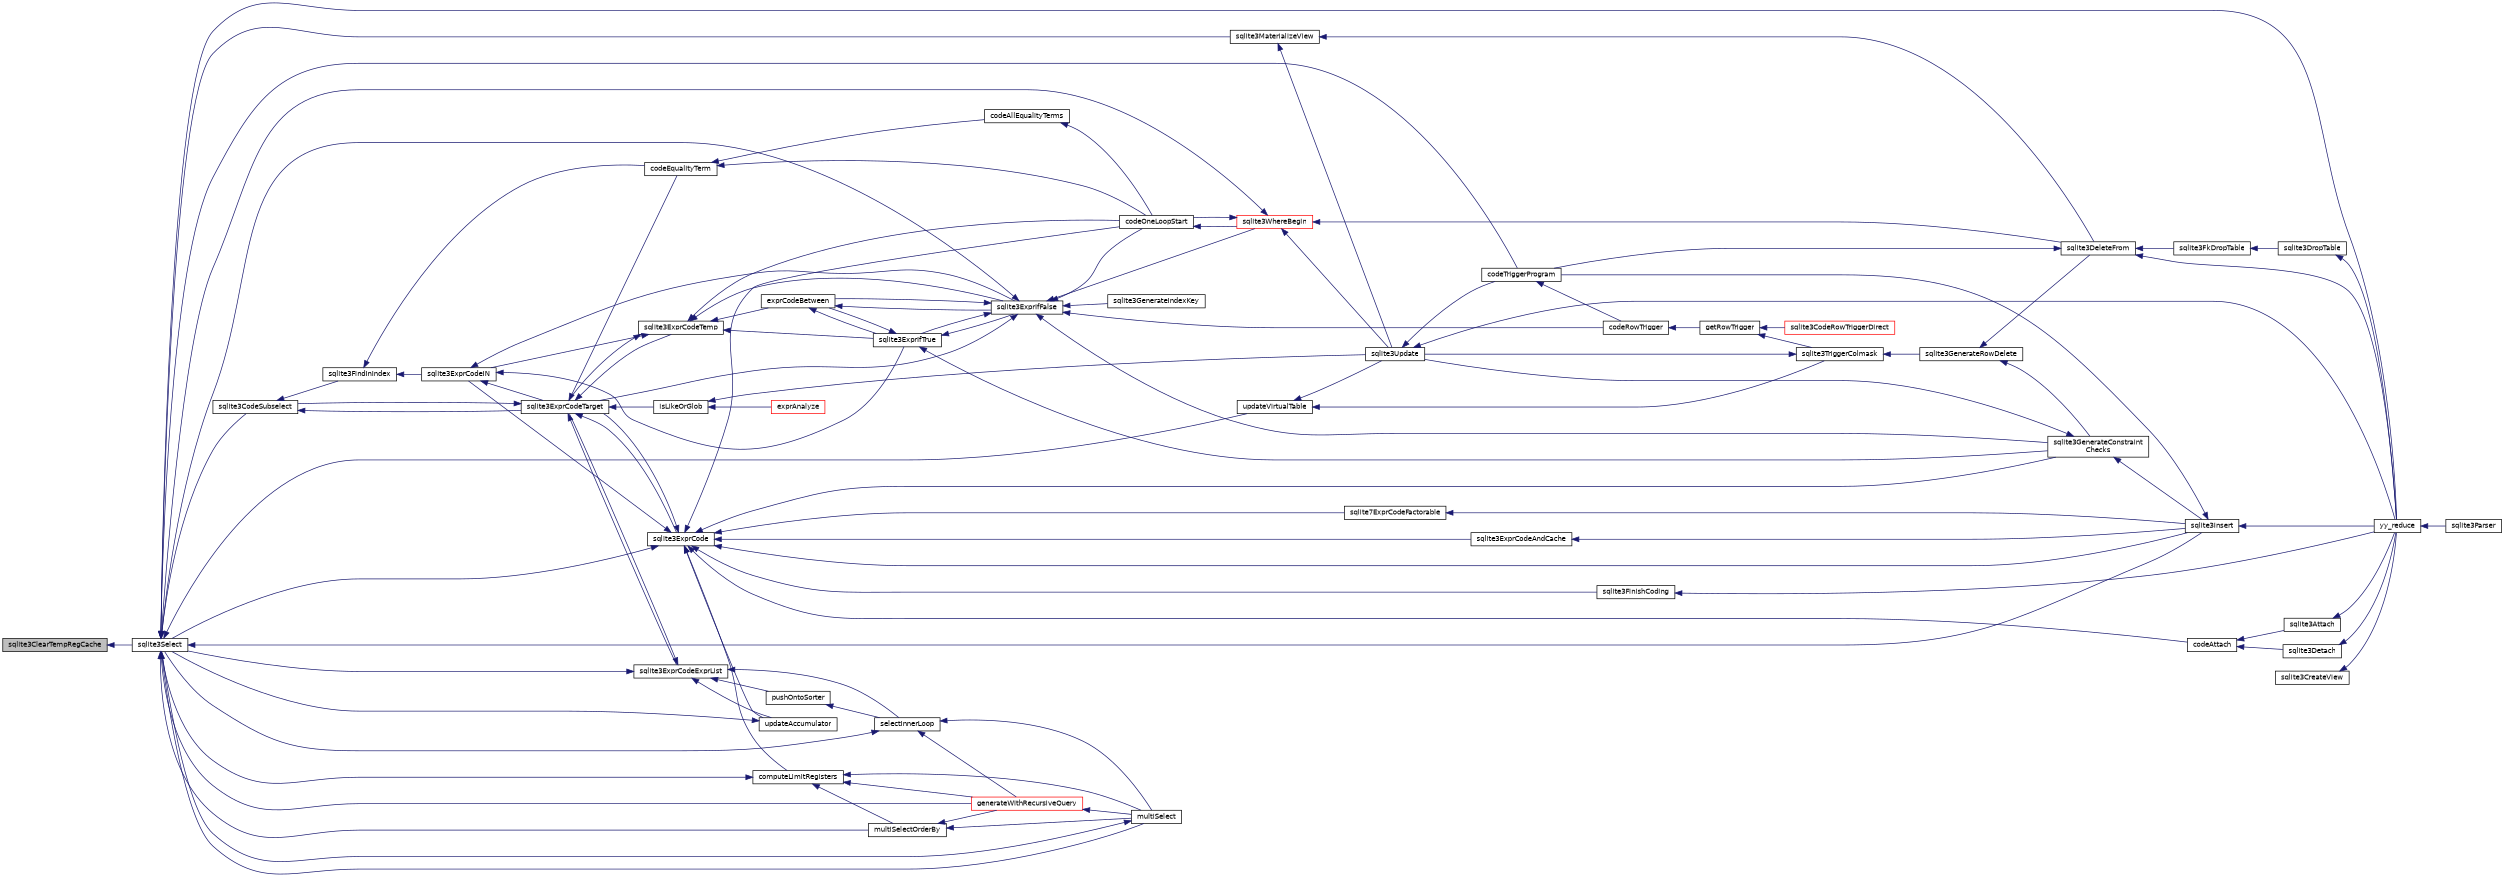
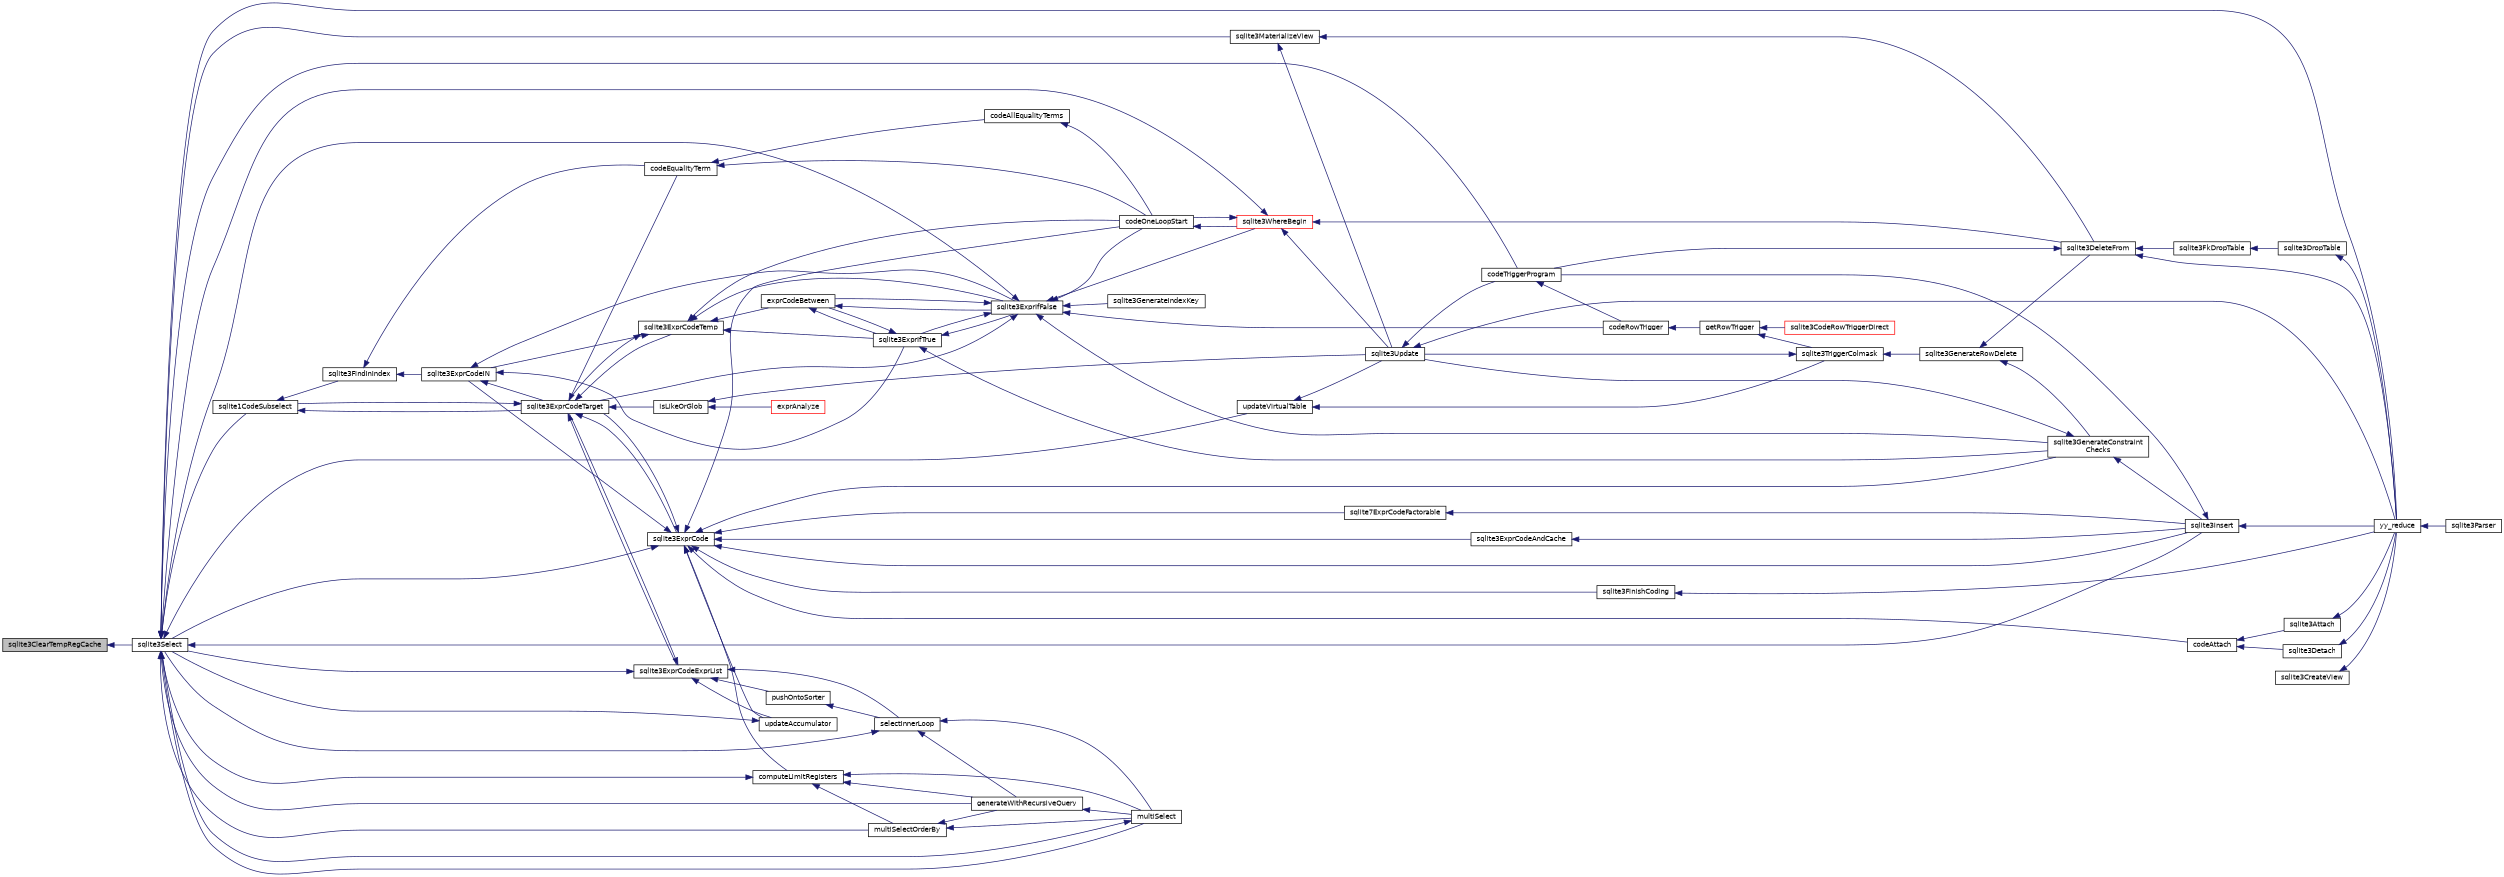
  digraph {
    fontname="DejaVu Sans"
    rankdir=LR
    node [color=black fillcolor=white fontname="DejaVu Sans" fontsize=10 shape=record style=filled]
    edge [color=midnightblue dir=back fontname="DejaVu Sans" fontsize=10 labelfontname=FreeSans labelfontsize=10 style=solid]
    n1 [fillcolor=grey75 fontcolor=black height=0.2 label=sqlite3ClearTempRegCache width=0.4]
    n2 [height=0.2 label=sqlite3Select width=0.4]
-   n3 [height=0.2 label=sqlite3CodeSubselect width=0.4]
+   n3 [height=0.2 label=sqlite1CodeSubselect width=0.4]
    n4 [height=0.2 label=sqlite3Insert width=0.4]
    n5 [height=0.2 label=codeTriggerProgram width=0.4]
    n6 [height=0.2 label=yy_reduce width=0.4]
-   n7 [color=red height=0.2 label=generateWithRecursiveQuery width=0.4]
+   n7 [height=0.2 label=generateWithRecursiveQuery width=0.4]
    n8 [height=0.2 label=multiSelect width=0.4]
    n9 [height=0.2 label=multiSelectOrderBy width=0.4]
    n10 [height=0.2 label=sqlite3MaterializeView width=0.4]
    n11 [height=0.2 label=updateVirtualTable width=0.4]
    n12 [height=0.2 label=sqlite3FindInIndex width=0.4]
    n13 [height=0.2 label=sqlite3ExprCodeTarget width=0.4]
    n14 [height=0.2 label=codeRowTrigger width=0.4]
    n15 [height=0.2 label=sqlite3Parser width=0.4]
    n16 [height=0.2 label=sqlite3Update width=0.4]
    n17 [height=0.2 label=sqlite3DeleteFrom width=0.4]
    n18 [height=0.2 label=sqlite3TriggerColmask width=0.4]
    n19 [height=0.2 label=sqlite3ExprCodeIN width=0.4]
    n20 [height=0.2 label=codeEqualityTerm width=0.4]
    n21 [height=0.2 label=sqlite3ExprCodeTemp width=0.4]
    n22 [height=0.2 label=sqlite3ExprCode width=0.4]
    n23 [height=0.2 label=sqlite3ExprCodeExprList width=0.4]
    n24 [height=0.2 label=isLikeOrGlob width=0.4]
    n25 [height=0.2 label=sqlite3ExprIfTrue width=0.4]
    n26 [height=0.2 label=sqlite3ExprIfFalse width=0.4]
    n27 [height=0.2 label=codeOneLoopStart width=0.4]
    n28 [height=0.2 label=codeAllEqualityTerms width=0.4]
    n29 [height=0.2 label=exprCodeBetween width=0.4]
    n30 [height=0.2 label="sqlite3GenerateConstraint\lChecks" width=0.4]
    n31 [height=0.2 label=sqlite3GenerateIndexKey width=0.4]
    n32 [color=red height=0.2 label=sqlite3WhereBegin width=0.4]
    n33 [height=0.2 label=sqlite7ExprCodeFactorable width=0.4]
    n34 [height=0.2 label=sqlite3ExprCodeAndCache width=0.4]
    n35 [height=0.2 label=codeAttach width=0.4]
    n36 [height=0.2 label=sqlite3FinishCoding width=0.4]
    n37 [height=0.2 label=computeLimitRegisters width=0.4]
    n38 [height=0.2 label=updateAccumulator width=0.4]
    n39 [height=0.2 label=pushOntoSorter width=0.4]
    n40 [height=0.2 label=selectInnerLoop width=0.4]
    n41 [color=red height=0.2 label=exprAnalyze width=0.4]
    n42 [height=0.2 label=getRowTrigger width=0.4]
    n43 [color=red height=0.2 label=sqlite3CodeRowTriggerDirect width=0.4]
    n44 [height=0.2 label=sqlite3GenerateRowDelete width=0.4]
    n45 [height=0.2 label=sqlite3FkDropTable width=0.4]
    n46 [height=0.2 label=sqlite3DropTable width=0.4]
    n47 [height=0.2 label=sqlite3Detach width=0.4]
    n48 [height=0.2 label=sqlite3Attach width=0.4]
    n49 [height=0.2 label=sqlite3CreateView width=0.4]
    n1 -> n2
    n2 -> n3
    n2 -> n4
    n2 -> n5
    n2 -> n6
    n2 -> n7
    n2 -> n8
    n2 -> n9
    n2 -> n10
    n2 -> n11
    n3 -> n12
    n3 -> n13
    n4 -> n5
    n4 -> n6
    n5 -> n14
    n6 -> n15
    n7 -> n8
    n8 -> n2
    n9 -> n7
    n9 -> n8
    n10 -> n16
    n10 -> n17
    n11 -> n16
    n11 -> n18
    n12 -> n19
    n12 -> n20
    n13 -> n3
    n13 -> n20
    n13 -> n21
    n13 -> n22
    n13 -> n23
    n13 -> n24
    n14 -> n42
    n16 -> n5
    n16 -> n6
    n17 -> n5
    n17 -> n6
    n17 -> n45
    n18 -> n16
    n18 -> n44
    n19 -> n13
    n19 -> n25
    n19 -> n26
    n20 -> n27
    n20 -> n28
    n21 -> n13
    n21 -> n19
    n21 -> n25
    n21 -> n26
    n21 -> n27
    n21 -> n29
    n22 -> n2
    n22 -> n4
    n22 -> n13
    n22 -> n19
    n22 -> n27
    n22 -> n30
    n22 -> n33
    n22 -> n34
    n22 -> n35
    n22 -> n36
    n22 -> n37
    n22 -> n38
    n23 -> n2
    n23 -> n13
    n23 -> n38
    n23 -> n39
    n23 -> n40
    n24 -> n16
    n24 -> n41
    n25 -> n26
    n25 -> n29
    n25 -> n30
    n26 -> n2
    n26 -> n13
    n26 -> n14
    n26 -> n25
    n26 -> n27
    n26 -> n29
    n26 -> n30
    n26 -> n31
    n26 -> n32
    n27 -> n32
    n28 -> n27
    n29 -> n25
    n29 -> n26
    n30 -> n4
    n30 -> n16
    n32 -> n2
    n32 -> n16
    n32 -> n17
    n32 -> n27
    n33 -> n4
    n34 -> n4
    n35 -> n47
    n35 -> n48
    n36 -> n6
    n37 -> n2
    n37 -> n7
    n37 -> n8
    n37 -> n9
    n38 -> n2
    n39 -> n40
    n40 -> n2
    n40 -> n7
    n40 -> n8
    n42 -> n18
    n42 -> n43
    n44 -> n17
    n44 -> n30
    n45 -> n46
    n46 -> n6
    n47 -> n6
    n48 -> n6
    n49 -> n6
  }
